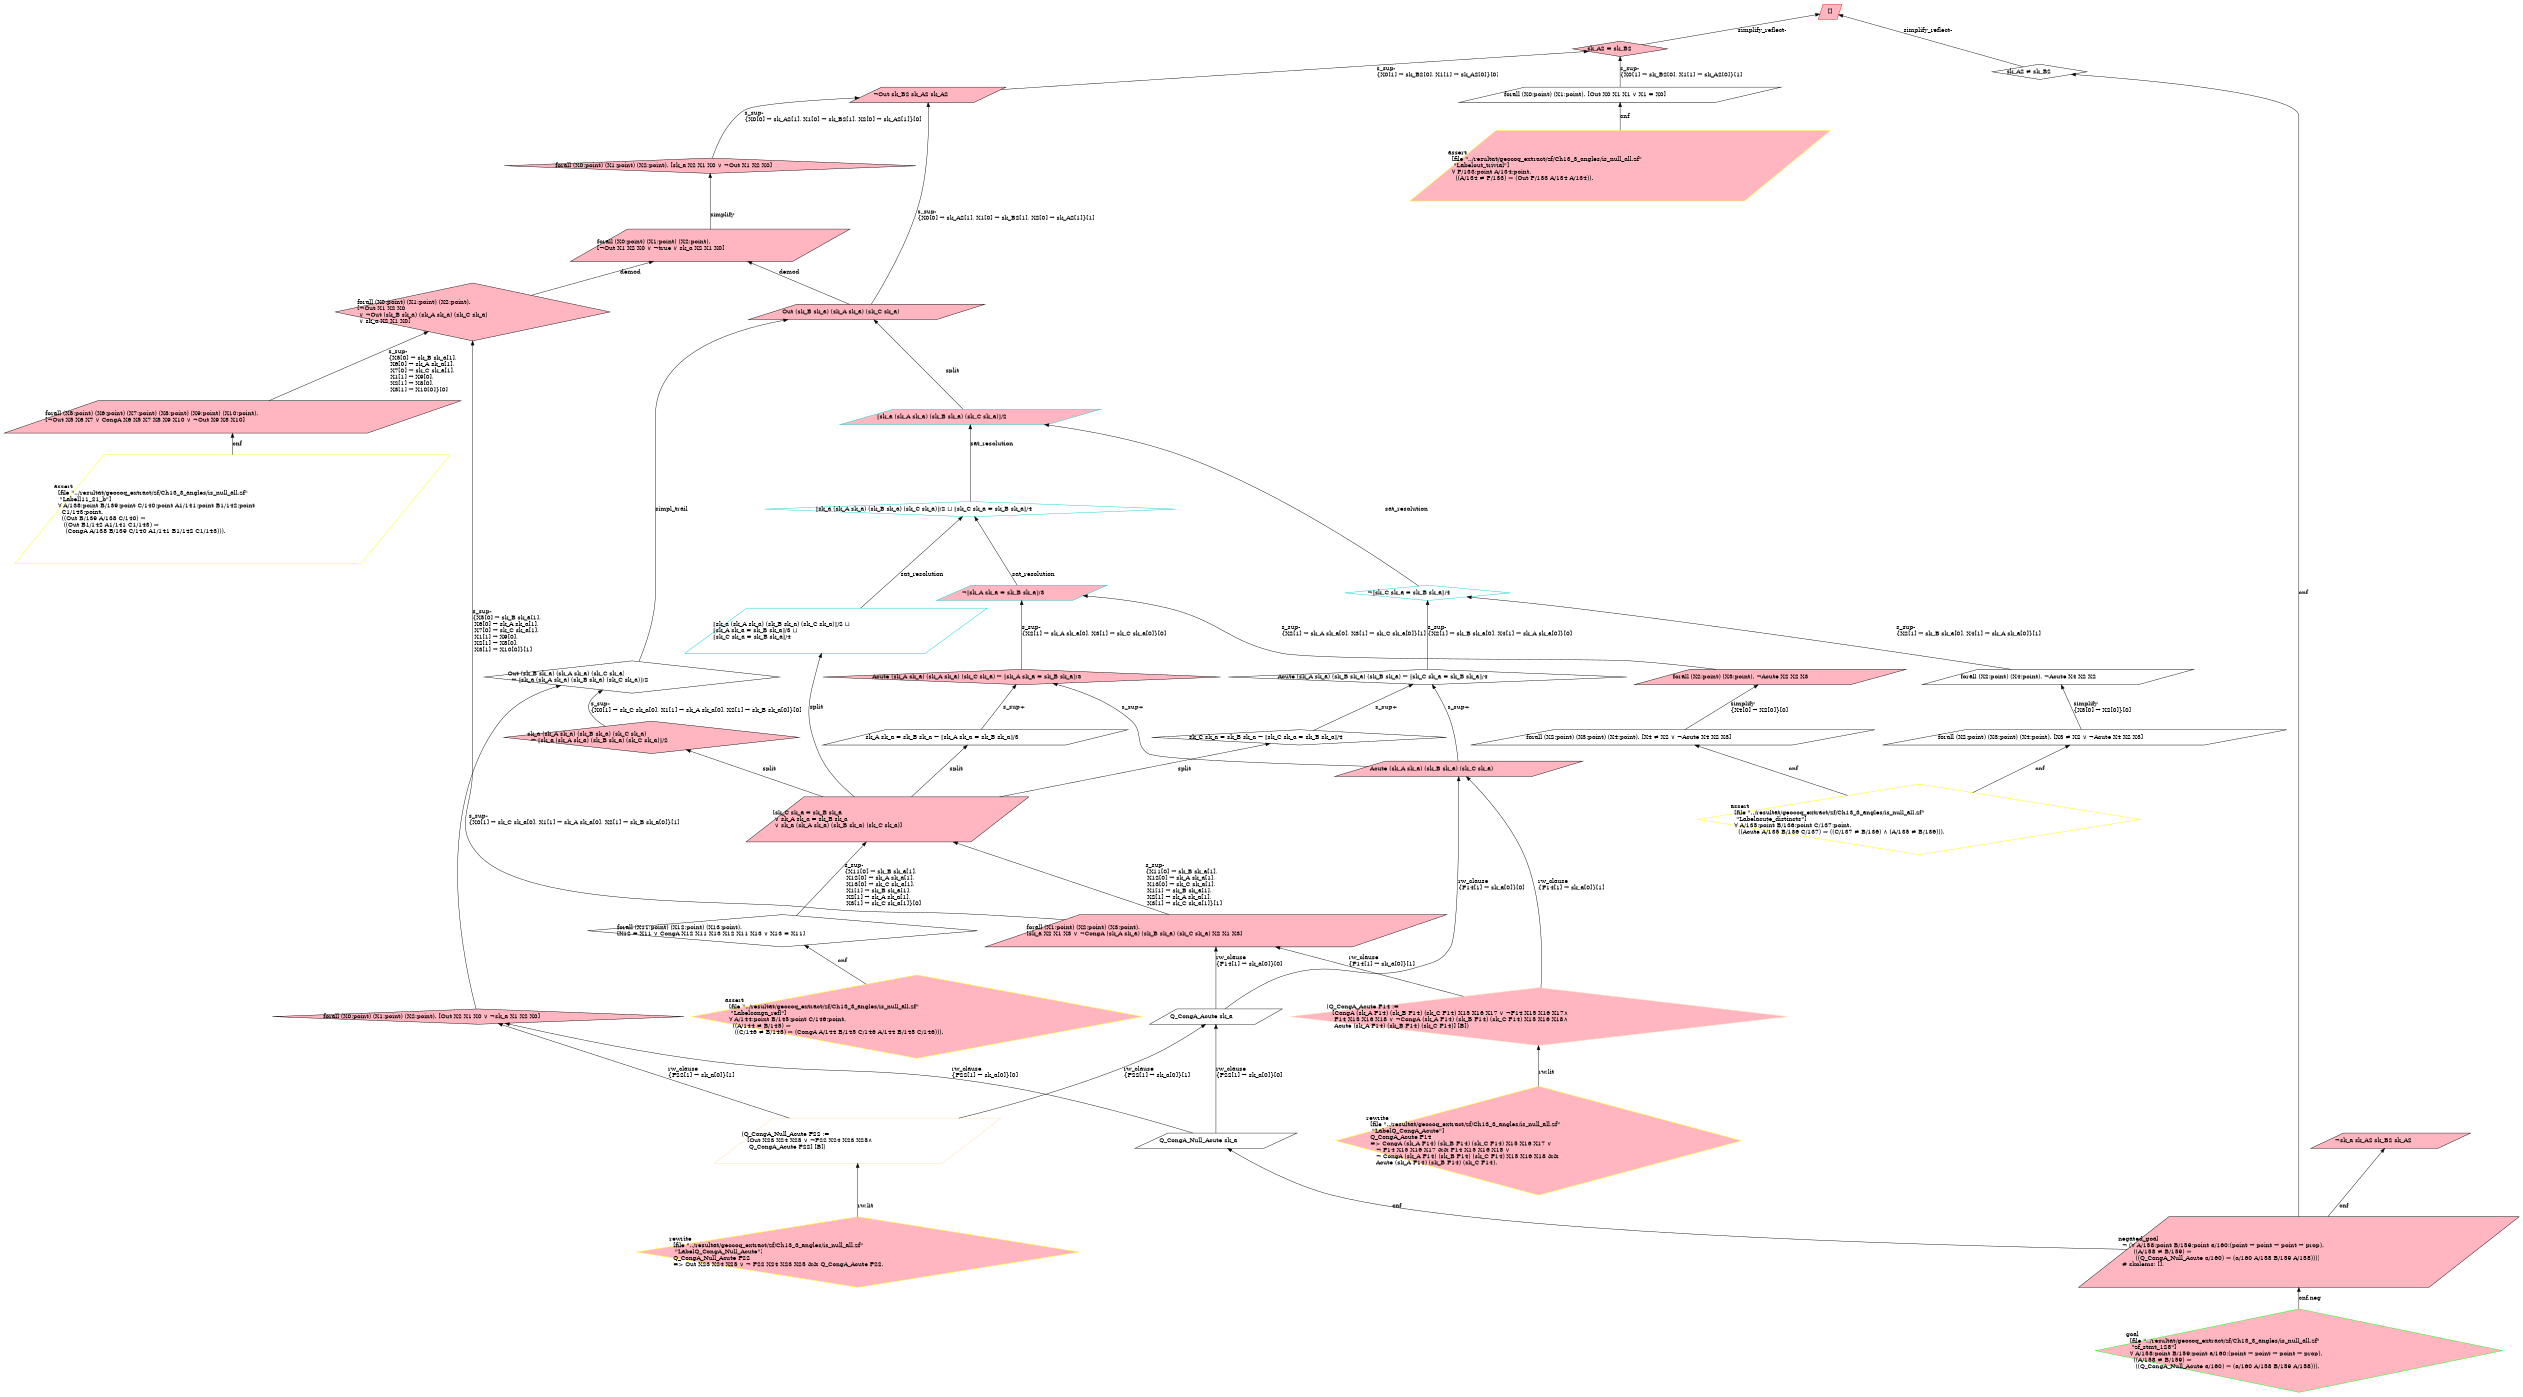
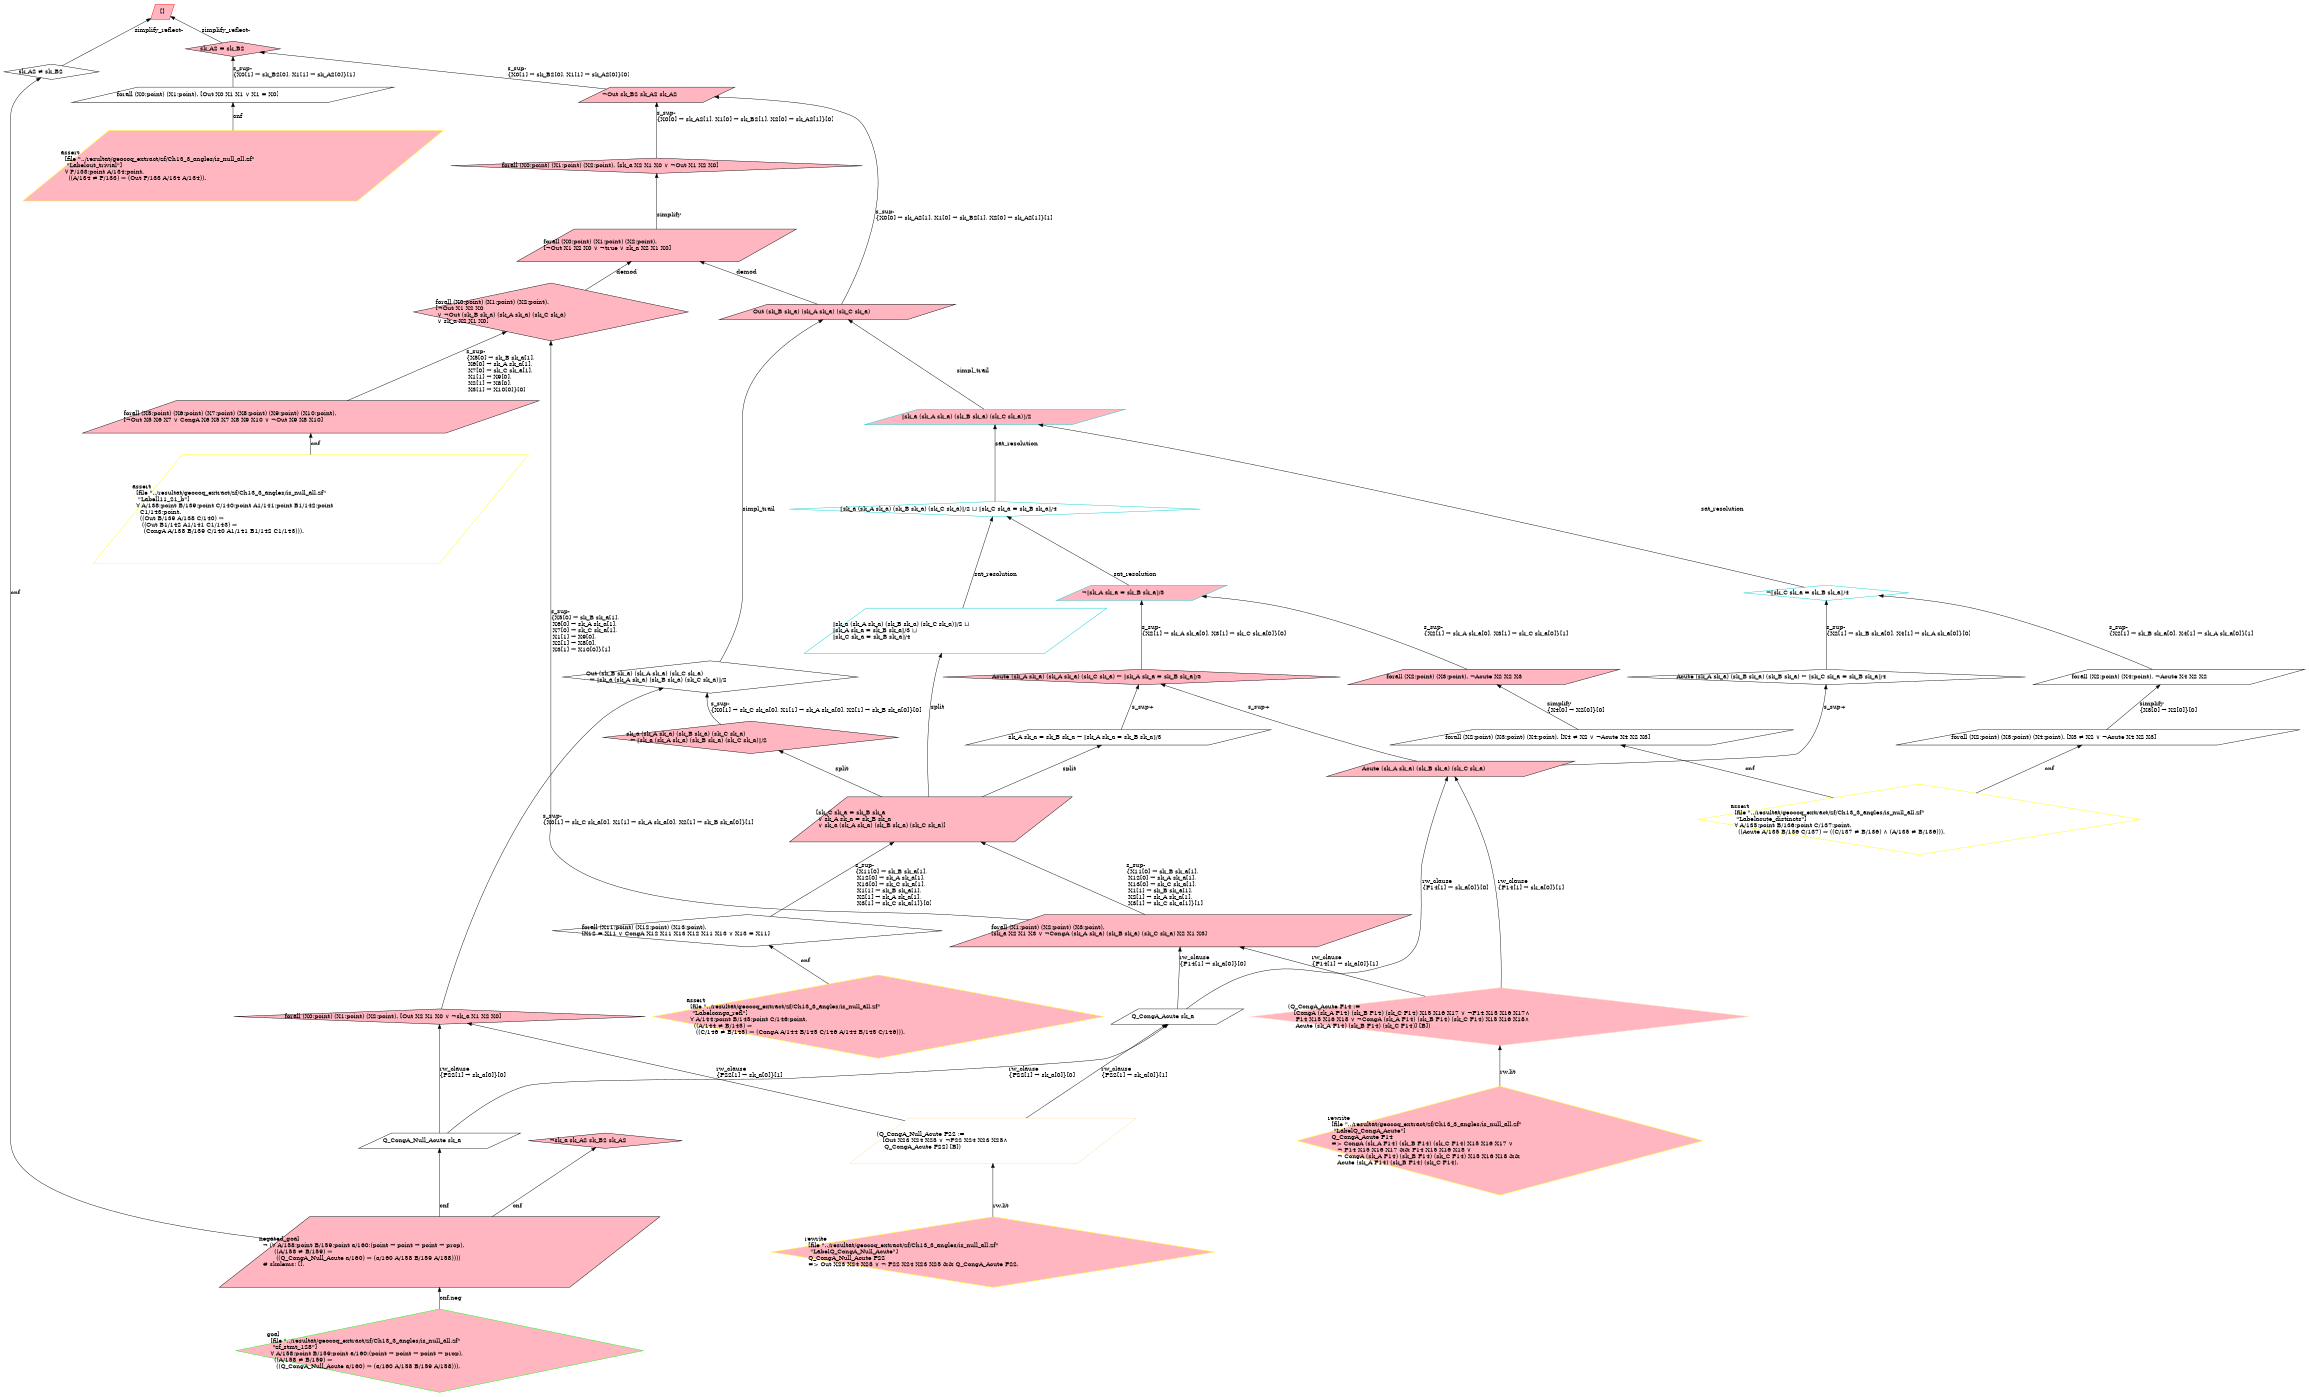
  digraph {
    node [fillcolor=lightpink shape=parallelogram style=filled]
    edge [dir=back]
    n1 [color=red label="[]"]
    n2 [fillcolor=white label="sk_A2 ≠ sk_B2\l" shape=diamond]
    n3 [label="sk_A2 = sk_B2\l" shape=diamond]
    n4 [label="negated_goal\l  ¬ (∀ A/158:point B/159:point a/160:(point → point → point → prop).\l        ((A/158 ≠ B/159) ⇒\l         ((Q_CongA_Null_Acute a/160) ⇒ (a/160 A/158 B/159 A/158))))\l  # skolems: [].\l"]
    n5 [label="¬Out sk_B2 sk_A2 sk_A2\l"]
    n6 [fillcolor=white label="forall (X0:point) (X1:point). [Out X0 X1 X1 ∨ X1 = X0]\l"]
    n7 [color=green label="goal\l  [file \"../resultat/geocoq_extract/zf/Ch13_3_angles/is_null_all.zf\" \l   \"zf_stmt_128\"]\l  ∀ A/158:point B/159:point a/160:(point → point → point → prop).\l    ((A/158 ≠ B/159) ⇒\l     ((Q_CongA_Null_Acute a/160) ⇒ (a/160 A/158 B/159 A/158))).\l" shape=diamond]
    n8 [label="forall (X0:point) (X1:point) (X2:point). [sk_a X2 X1 X0 ∨ ¬Out X1 X2 X0]\l" shape=diamond]
    n9 [label="Out (sk_B sk_a) (sk_A sk_a) (sk_C sk_a)\l"]
    n10 [color=yellow label="assert\l  [file \"../resultat/geocoq_extract/zf/Ch13_3_angles/is_null_all.zf\" \l   \"Labelout_trivial\"]\l  ∀ P/133:point A/134:point.\l    ((A/134 ≠ P/133) ⇒ (Out P/133 A/134 A/134)).\l"]
-   n11 [label="¬sk_a sk_A2 sk_B2 sk_A2\l"]
+   n11 [label="¬sk_a sk_A2 sk_B2 sk_A2\l" shape=diamond]
    n12 [label="forall (X0:point) (X1:point) (X2:point).\l[¬Out X1 X2 X0 ∨ ¬true ∨ sk_a X2 X1 X0]\l"]
    n13 [label="forall (X0:point) (X1:point) (X2:point).\l[¬Out X1 X2 X0\l ∨ ¬Out (sk_B sk_a) (sk_A sk_a) (sk_C sk_a)\l ∨ sk_a X2 X1 X0]\l" shape=diamond]
    n14 [color=cyan3 label="⟦sk_a (sk_A sk_a) (sk_B sk_a) (sk_C sk_a)⟧/2\l"]
    n15 [fillcolor=white label="Out (sk_B sk_a) (sk_A sk_a) (sk_C sk_a)\l  ← ⟦sk_a (sk_A sk_a) (sk_B sk_a) (sk_C sk_a)⟧/2\l" shape=diamond]
    n16 [label="forall (X1:point) (X2:point) (X3:point).\l[sk_a X2 X1 X3 ∨ ¬CongA (sk_A sk_a) (sk_B sk_a) (sk_C sk_a) X2 X1 X3]\l"]
    n17 [label="forall (X5:point) (X6:point) (X7:point) (X8:point) (X9:point) (X10:point).\l[¬Out X5 X6 X7 ∨ CongA X6 X5 X7 X8 X9 X10 ∨ ¬Out X9 X8 X10]\l"]
    n18 [color=cyan3 fillcolor=white label="¬⟦sk_C sk_a = sk_B sk_a⟧/4\l" shape=diamond]
    n19 [color=cyan3 fillcolor=white label="⟦sk_a (sk_A sk_a) (sk_B sk_a) (sk_C sk_a)⟧/2 ⊔ ⟦sk_C sk_a = sk_B sk_a⟧/4\l" shape=diamond]
    n20 [label="forall (X0:point) (X1:point) (X2:point). [Out X2 X1 X0 ∨ ¬sk_a X1 X2 X0]\l" shape=diamond]
    n21 [label="sk_a (sk_A sk_a) (sk_B sk_a) (sk_C sk_a)\l  ← ⟦sk_a (sk_A sk_a) (sk_B sk_a) (sk_C sk_a)⟧/2\l" shape=diamond]
    n22 [fillcolor=white label="forall (X2:point) (X4:point). ¬Acute X4 X2 X2\l"]
    n23 [fillcolor=white label="Acute (sk_A sk_a) (sk_B sk_a) (sk_B sk_a) ← ⟦sk_C sk_a = sk_B sk_a⟧/4\l" shape=diamond]
    n24 [color=cyan3 label="¬⟦sk_A sk_a = sk_B sk_a⟧/3\l"]
    n25 [color=cyan3 fillcolor=white label="⟦sk_a (sk_A sk_a) (sk_B sk_a) (sk_C sk_a)⟧/2 ⊔ \l⟦sk_A sk_a = sk_B sk_a⟧/3 ⊔ \l⟦sk_C sk_a = sk_B sk_a⟧/4\l"]
    n26 [fillcolor=white label="forall (X2:point) (X3:point) (X4:point). [X3 ≠ X2 ∨ ¬Acute X4 X2 X3]\l"]
    n27 [label="Acute (sk_A sk_a) (sk_B sk_a) (sk_C sk_a)\l"]
-   n28 [fillcolor=white label="sk_C sk_a = sk_B sk_a ← ⟦sk_C sk_a = sk_B sk_a⟧/4\l" shape=diamond]
    n29 [color=yellow fillcolor=white label="assert\l  [file \"../resultat/geocoq_extract/zf/Ch13_3_angles/is_null_all.zf\" \l   \"Labelacute_distincts\"]\l  ∀ A/135:point B/136:point C/137:point.\l    ((Acute A/135 B/136 C/137) ⇒ ((C/137 ≠ B/136) ∧ (A/135 ≠ B/136))).\l" shape=diamond]
    n30 [color=navajowhite label="(Q_CongA_Acute F14 :=\l   [CongA (sk_A F14) (sk_B F14) (sk_C F14) X15 X16 X17 ∨ ¬F14 X15 X16 X17∧\l    F14 X15 X16 X18 ∨ ¬CongA (sk_A F14) (sk_B F14) (sk_C F14) X15 X16 X18∧\l    Acute (sk_A F14) (sk_B F14) (sk_C F14)] [B])\l" shape=diamond]
    n31 [fillcolor=white label="Q_CongA_Acute sk_a\l"]
    n32 [label="[sk_C sk_a = sk_B sk_a\l ∨ sk_A sk_a = sk_B sk_a\l ∨ sk_a (sk_A sk_a) (sk_B sk_a) (sk_C sk_a)]\l"]
    n33 [color=yellow label="rewrite\l  [file \"../resultat/geocoq_extract/zf/Ch13_3_angles/is_null_all.zf\" \l   \"LabelQ_CongA_Acute\"]\l  Q_CongA_Acute F14\l  =\> CongA (sk_A F14) (sk_B F14) (sk_C F14) X15 X16 X17 ∨ \l     ¬ F14 X15 X16 X17 && F14 X15 X16 X18 ∨ \l     ¬ CongA (sk_A F14) (sk_B F14) (sk_C F14) X15 X16 X18 && \l     Acute (sk_A F14) (sk_B F14) (sk_C F14).\l" shape=diamond]
    n34 [color=navajowhite fillcolor=white label="(Q_CongA_Null_Acute F22 :=\l   [Out X23 X24 X25 ∨ ¬F22 X24 X23 X25∧\l    Q_CongA_Acute F22] [B])\l"]
    n35 [fillcolor=white label="Q_CongA_Null_Acute sk_a\l"]
    n36 [color=yellow label="rewrite\l  [file \"../resultat/geocoq_extract/zf/Ch13_3_angles/is_null_all.zf\" \l   \"LabelQ_CongA_Null_Acute\"]\l  Q_CongA_Null_Acute F22\l  =\> Out X23 X24 X25 ∨ ¬ F22 X24 X23 X25 && Q_CongA_Acute F22.\l" shape=diamond]
    n37 [fillcolor=white label="forall (X11:point) (X12:point) (X13:point).\l[X12 = X11 ∨ CongA X12 X11 X13 X12 X11 X13 ∨ X13 = X11]\l" shape=diamond]
    n38 [color=yellow label="assert\l  [file \"../resultat/geocoq_extract/zf/Ch13_3_angles/is_null_all.zf\" \l   \"Labelconga_refl\"]\l  ∀ A/144:point B/145:point C/146:point.\l    ((A/144 ≠ B/145) ⇒\l     ((C/146 ≠ B/145) ⇒ (CongA A/144 B/145 C/146 A/144 B/145 C/146))).\l" shape=diamond]
    n39 [label="forall (X2:point) (X3:point). ¬Acute X2 X2 X3\l"]
    n40 [label="Acute (sk_A sk_a) (sk_A sk_a) (sk_C sk_a) ← ⟦sk_A sk_a = sk_B sk_a⟧/3\l" shape=diamond]
    n41 [fillcolor=white label="forall (X2:point) (X3:point) (X4:point). [X4 ≠ X2 ∨ ¬Acute X4 X2 X3]\l"]
    n42 [fillcolor=white label="sk_A sk_a = sk_B sk_a ← ⟦sk_A sk_a = sk_B sk_a⟧/3\l"]
    n43 [color=yellow fillcolor=white label="assert\l  [file \"../resultat/geocoq_extract/zf/Ch13_3_angles/is_null_all.zf\" \l   \"Labell11_21_b\"]\l  ∀ A/138:point B/139:point C/140:point A1/141:point B1/142:point \l    C1/143:point.\l    ((Out B/139 A/138 C/140) ⇒\l     ((Out B1/142 A1/141 C1/143) ⇒\l      (CongA A/138 B/139 C/140 A1/141 B1/142 C1/143))).\l"]
    n1 -> n2 [label="simplify_reflect-"]
    n1 -> n3 [label="simplify_reflect-"]
    n2 -> n4 [label=cnf]
    n3 -> n5 [label="s_sup-\l\{X0[1] → sk_B2[0], X1[1] → sk_A2[0]\}[0]\l"]
    n3 -> n6 [label="s_sup-\l\{X0[1] → sk_B2[0], X1[1] → sk_A2[0]\}[1]\l"]
    n4 -> n7 [label="cnf.neg"]
    n5 -> n8 [label="s_sup-\l\{X0[0] → sk_A2[1], X1[0] → sk_B2[1], X2[0] → sk_A2[1]\}[0]\l"]
    n5 -> n9 [label="s_sup-\l\{X0[0] → sk_A2[1], X1[0] → sk_B2[1], X2[0] → sk_A2[1]\}[1]\l"]
    n6 -> n10 [label=cnf]
    n8 -> n12 [label=simplify]
-   n9 -> n14 [label=split]
+   n9 -> n14 [label=simpl_trail]
    n9 -> n15 [label=simpl_trail]
    n11 -> n4 [label=cnf]
    n12 -> n9 [label=demod]
    n12 -> n13 [label=demod]
    n13 -> n16 [label="s_sup-\l\{X5[0] → sk_B sk_a[1], \l X6[0] → sk_A sk_a[1], \l X7[0] → sk_C sk_a[1], \l X1[1] → X9[0], \l X2[1] → X8[0], \l X3[1] → X10[0]\}[1]\l"]
    n13 -> n17 [label="s_sup-\l\{X5[0] → sk_B sk_a[1], \l X6[0] → sk_A sk_a[1], \l X7[0] → sk_C sk_a[1], \l X1[1] → X9[0], \l X2[1] → X8[0], \l X3[1] → X10[0]\}[0]\l"]
    n14 -> n18 [label=sat_resolution]
    n14 -> n19 [label=sat_resolution]
    n15 -> n20 [label="s_sup-\l\{X0[1] → sk_C sk_a[0], X1[1] → sk_A sk_a[0], X2[1] → sk_B sk_a[0]\}[1]\l"]
    n15 -> n21 [label="s_sup-\l\{X0[1] → sk_C sk_a[0], X1[1] → sk_A sk_a[0], X2[1] → sk_B sk_a[0]\}[0]\l"]
    n16 -> n30 [label="rw_clause\l\{F14[1] → sk_a[0]\}[1]\l"]
    n16 -> n31 [label="rw_clause\l\{F14[1] → sk_a[0]\}[0]\l"]
    n17 -> n43 [label=cnf]
    n18 -> n22 [label="s_sup-\l\{X2[1] → sk_B sk_a[0], X4[1] → sk_A sk_a[0]\}[1]\l"]
    n18 -> n23 [label="s_sup-\l\{X2[1] → sk_B sk_a[0], X4[1] → sk_A sk_a[0]\}[0]\l"]
    n19 -> n24 [label=sat_resolution]
    n19 -> n25 [label=sat_resolution]
    n20 -> n34 [label="rw_clause\l\{F22[1] → sk_a[0]\}[1]\l"]
    n20 -> n35 [label="rw_clause\l\{F22[1] → sk_a[0]\}[0]\l"]
    n21 -> n32 [label=split]
    n22 -> n26 [label="simplify\l\{X3[0] → X2[0]\}[0]\l"]
    n23 -> n27 [label="s_sup+\l"]
-   n23 -> n28 [label="s_sup+\l"]
    n24 -> n39 [label="s_sup-\l\{X2[1] → sk_A sk_a[0], X3[1] → sk_C sk_a[0]\}[1]\l"]
    n24 -> n40 [label="s_sup-\l\{X2[1] → sk_A sk_a[0], X3[1] → sk_C sk_a[0]\}[0]\l"]
    n25 -> n32 [label=split]
    n26 -> n29 [label=cnf]
    n27 -> n30 [label="rw_clause\l\{F14[1] → sk_a[0]\}[1]\l"]
    n27 -> n31 [label="rw_clause\l\{F14[1] → sk_a[0]\}[0]\l"]
-   n28 -> n32 [label=split]
    n30 -> n33 [label="rw.lit"]
    n31 -> n34 [label="rw_clause\l\{F22[1] → sk_a[0]\}[1]\l"]
    n31 -> n35 [label="rw_clause\l\{F22[1] → sk_a[0]\}[0]\l"]
    n32 -> n16 [label="s_sup-\l\{X11[0] → sk_B sk_a[1], \l X12[0] → sk_A sk_a[1], \l X13[0] → sk_C sk_a[1], \l X1[1] → sk_B sk_a[1], \l X2[1] → sk_A sk_a[1], \l X3[1] → sk_C sk_a[1]\}[1]\l"]
    n32 -> n37 [label="s_sup-\l\{X11[0] → sk_B sk_a[1], \l X12[0] → sk_A sk_a[1], \l X13[0] → sk_C sk_a[1], \l X1[1] → sk_B sk_a[1], \l X2[1] → sk_A sk_a[1], \l X3[1] → sk_C sk_a[1]\}[0]\l"]
    n34 -> n36 [label="rw.lit"]
    n35 -> n4 [label=cnf]
    n37 -> n38 [label=cnf]
    n39 -> n41 [label="simplify\l\{X4[0] → X2[0]\}[0]\l"]
    n40 -> n27 [label="s_sup+\l"]
    n40 -> n42 [label="s_sup+\l"]
    n41 -> n29 [label=cnf]
    n42 -> n32 [label=split]
  }
